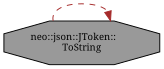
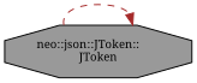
  digraph {
    rankdir=LR
    fontname="Noto Serif"
-   n1 [color=black fillcolor=grey60 fontcolor=black fontname="Noto Serif" fontsize=10 height=0.2 label="neo::json::JToken::\lToString" shape=octagon style=filled width=0.4]
+   n1 [color=black fillcolor=grey60 fontcolor=black fontname="Noto Serif" fontsize=10 height=0.2 label="neo::json::JToken::\lJToken" shape=octagon style=filled width=0.4]
    n1 -> n1 [color=brown fontname="Noto Serif" fontsize=10 labelfontname=Helvetica labelfontsize=10 style=dashed]
  }
